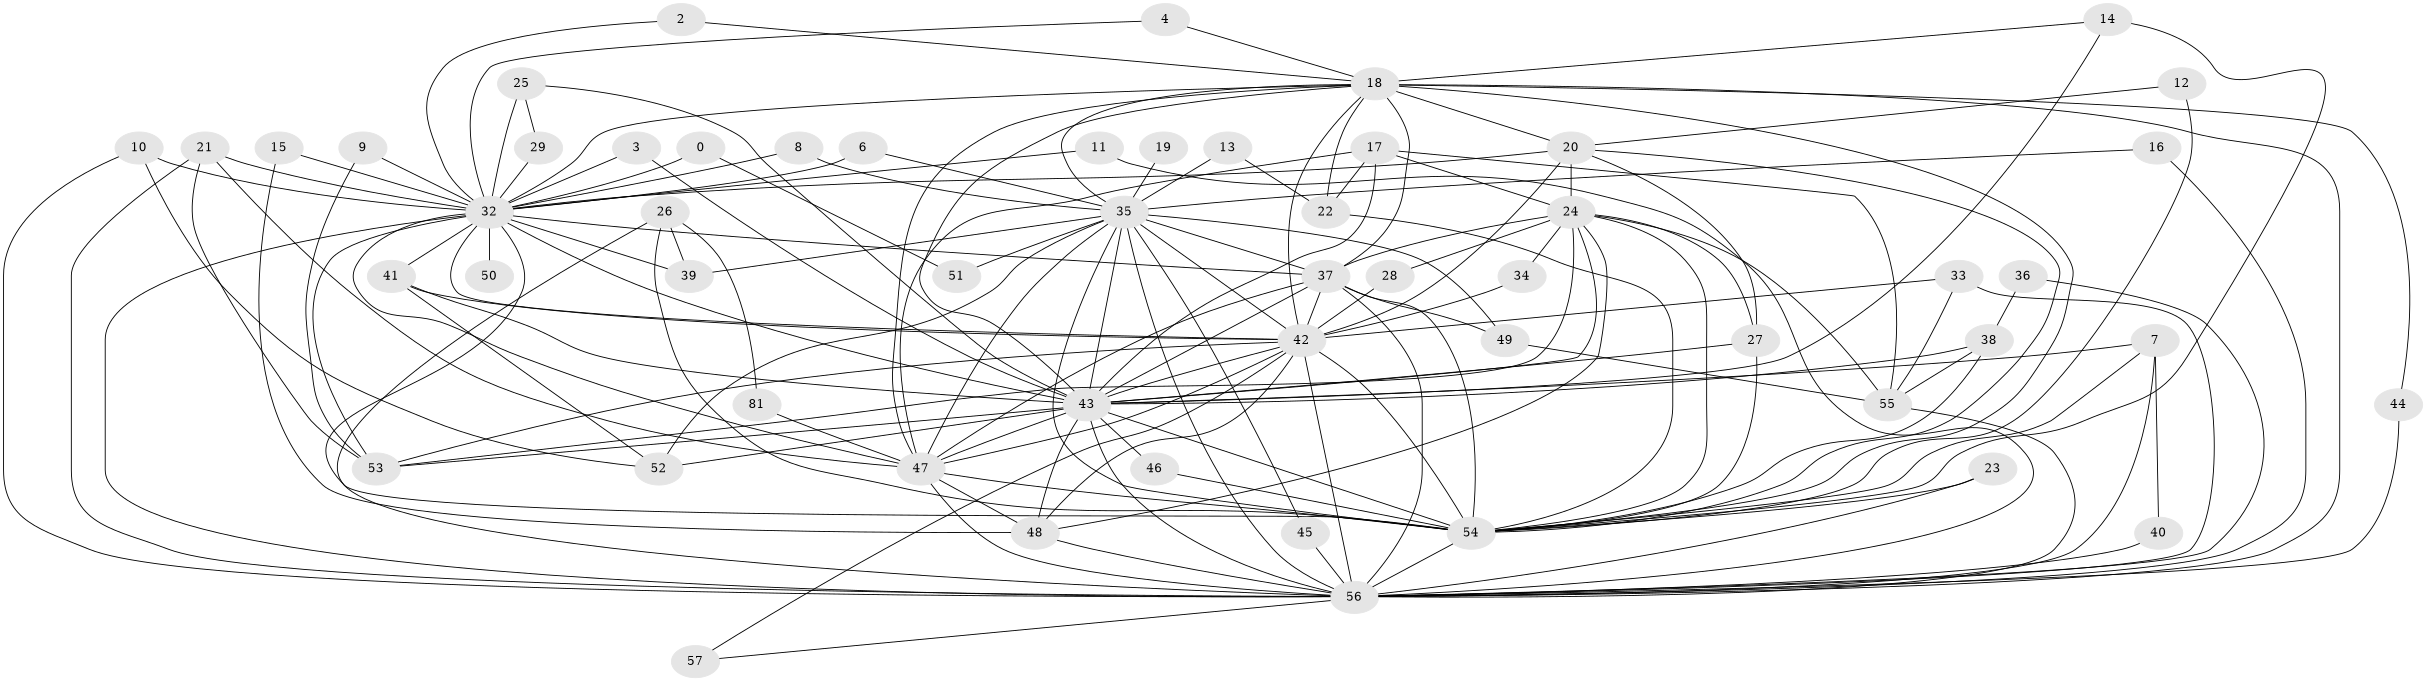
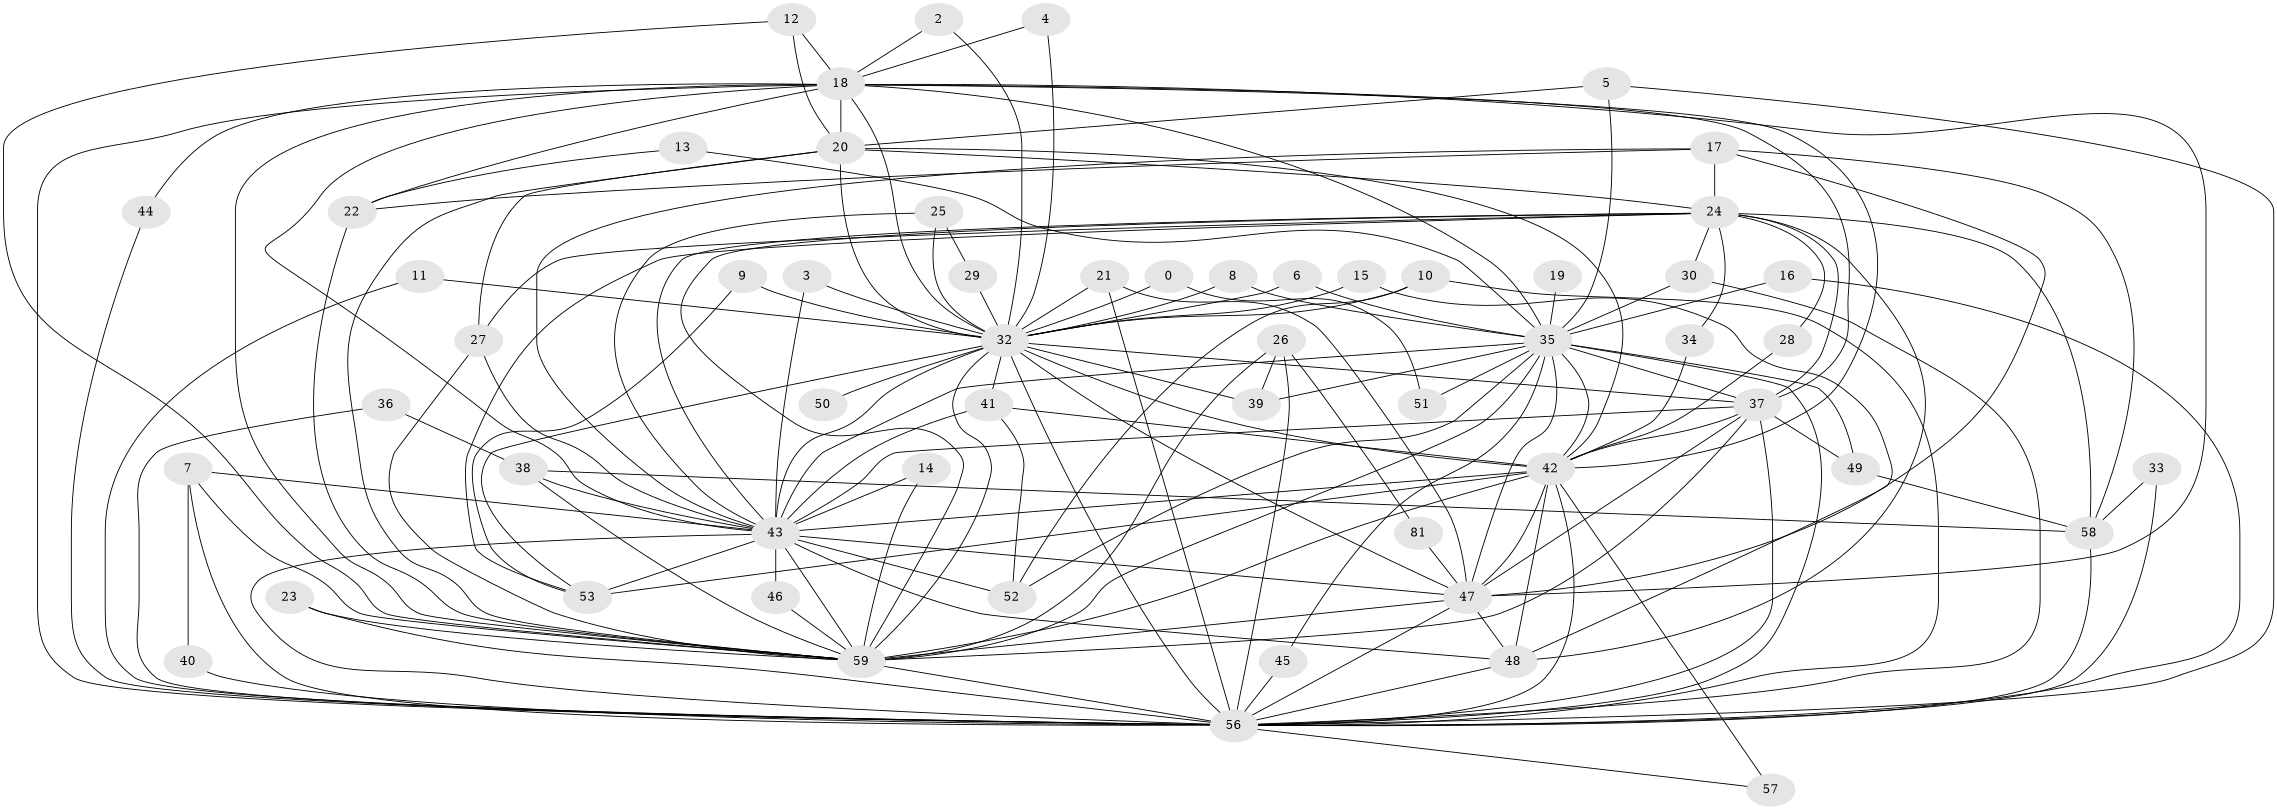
  graph {
    node [color=gray90 style=filled]
    edge [weight=1.0]
    n1 [label=0]
    32
    51
    42
    43
    56
-   54
+   54 [label=59]
    53
    47
    37
    39
    41
    50
    2
    18
    20
    35
    22
    44
    48
    57
    3
    52
    46
    4
+   5
    24
    27
    45
    49
    6
    7
    40
    8
    9
    10
    11
    12
    13
    14
    15
    16
    17
-   55
+   55 [label=58]
    28
+   30
    34
    19
    21
    23
    25
    29
    26
    n54 [label=81]
    33
    36
    38
    n1 -- 32
    n1 -- 51
    32 -- 42 [weight=2.0]
    32 -- 43 [weight=3.0]
    32 -- 56 [weight=2.0]
    32 -- 54
    32 -- 53
    32 -- 47 [weight=2.0]
    32 -- 37
    32 -- 39
    32 -- 41
    32 -- 50 [weight=2.0]
    42 -- 43
    42 -- 56 [weight=2.0]
    42 -- 54
    42 -- 53 [weight=2.0]
    42 -- 47 [weight=2.0]
    42 -- 48
    42 -- 57
    43 -- 56 [weight=3.0]
    43 -- 54
    43 -- 53
    43 -- 47
    43 -- 48
    43 -- 52 [weight=2.0]
    43 -- 46
    56 -- 57
    54 -- 56 [weight=3.0]
    47 -- 56 [weight=2.0]
    47 -- 54
    47 -- 48
    37 -- 42
    37 -- 43
    37 -- 56 [weight=2.0]
    37 -- 54
    37 -- 47
    37 -- 49
    41 -- 42
    41 -- 43
    41 -- 52
    2 -- 32
    2 -- 18
    18 -- 32
    18 -- 42
    18 -- 43
    18 -- 56 [weight=3.0]
    18 -- 54
    18 -- 47
    18 -- 37
    18 -- 20
    18 -- 35
    18 -- 22
    18 -- 44
    20 -- 32
    20 -- 42
    20 -- 54
    20 -- 24
    20 -- 27
    35 -- 51
    35 -- 42 [weight=2.0]
    35 -- 43 [weight=2.0]
    35 -- 56 [weight=2.0]
    35 -- 54
    35 -- 47
    35 -- 37
    35 -- 39 [weight=2.0]
    35 -- 52
    35 -- 45
    35 -- 49 [weight=2.0]
    22 -- 54
    44 -- 56
    48 -- 56
    3 -- 32
    3 -- 43
    46 -- 54
    4 -- 32
    4 -- 18
+   5 -- 56
+   5 -- 20
+   5 -- 35
    24 -- 43
    24 -- 54
    24 -- 53
    24 -- 37 [weight=2.0]
    24 -- 48
    24 -- 27
    24 -- 55
    24 -- 28
+   24 -- 30
    24 -- 34
    27 -- 43
    27 -- 54
    45 -- 56 [weight=2.0]
    49 -- 55
    6 -- 32
    6 -- 35
    7 -- 43
    7 -- 56
    7 -- 54
    7 -- 40
    40 -- 56
    8 -- 32
    8 -- 35
    9 -- 32
    9 -- 53
    10 -- 32
    10 -- 56
    10 -- 52
    11 -- 32
    11 -- 56
    12 -- 54
    12 -- 20
    13 -- 35
    13 -- 22
    14 -- 43
    14 -- 54
-   14 -- 18
+   12 -- 18
    15 -- 32
    15 -- 48
    16 -- 56
    16 -- 35
    17 -- 43
    17 -- 47
    17 -- 22
    17 -- 24
    17 -- 55
    55 -- 56
    28 -- 42
+   30 -- 56
+   30 -- 35
    34 -- 42
    19 -- 35
    21 -- 32
    21 -- 56
-   21 -- 53
    21 -- 47
    23 -- 56
    23 -- 54
    25 -- 32 [weight=2.0]
    25 -- 43
    25 -- 29
    29 -- 32
    26 -- 56
    26 -- 54
    26 -- 39
    26 -- n54
    n54 -- 47
-   33 -- 42
    33 -- 56
    33 -- 55
    36 -- 56
    36 -- 38
    38 -- 43
    38 -- 54
    38 -- 55
  }
